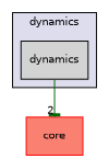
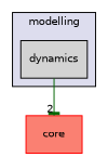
  digraph {
    compound=true
    node [fontname=Helvetica fontsize=10 shape=box style=filled]
    n1 [fillcolor=lightgrey label=dynamics pencolor=black]
    n2 [color=red label=core fillcolor=salmon]
    subgraph cluster_1 {
      bgcolor="#ddddee"
      fontname=Helvetica
      fontsize=10
-     label=dynamics
+     label=modelling
      pencolor=black
      n1
    }
    n1 -> n2 [headlabel=2 labeldistance=1.5 labelfontname=Helvetica labelfontsize=10 color=darkgreen style=solid arrowhead=tee]
  }
